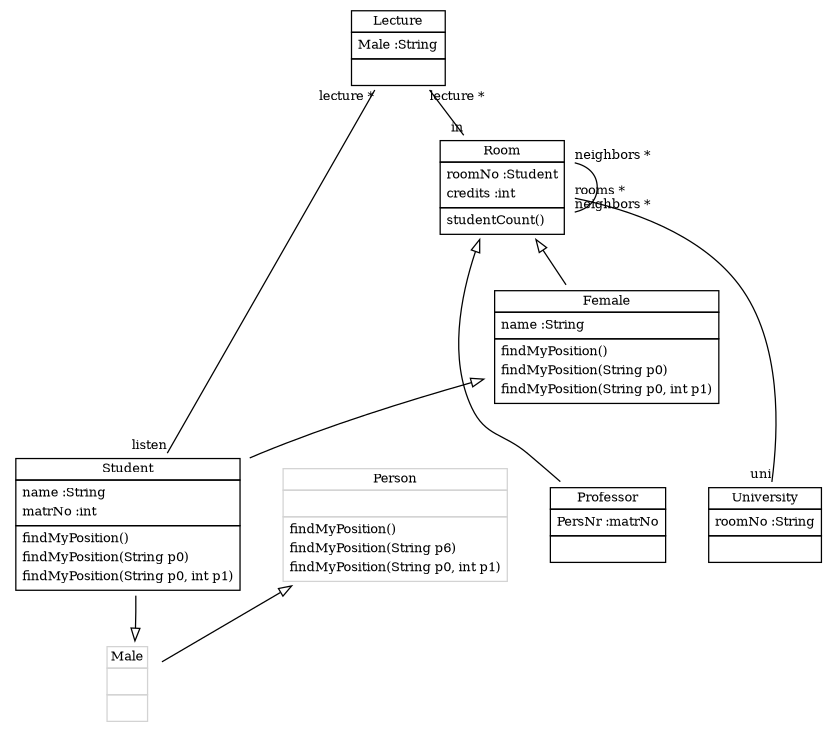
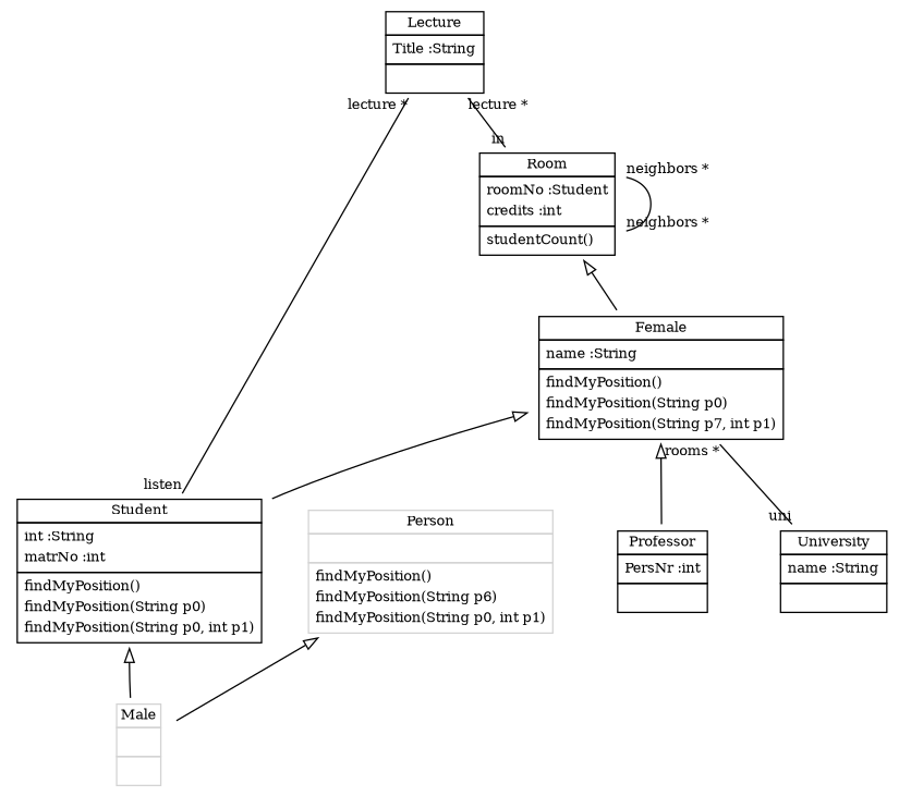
  digraph {
    node [fontsize=10 shape=none]
    edge [fontsize=10 arrowtail=empty dir=back]
-   n1 [label=<<table border='0' cellborder='1' cellspacing='0'> <tr> <td HREF="../src/org/sdmlib/examples/studyright/model/Lecture.java">Lecture</td> </tr> <tr><td><table border='0' cellborder='0' cellspacing='0'> <tr><td align='left'>Male :String</td></tr>  </table></td></tr> <tr><td><table border='0' cellborder='0' cellspacing='0'> <tr><td> </td></tr> </table></td></tr> </table>>]
+   n1 [label=<<table border='0' cellborder='1' cellspacing='0'> <tr> <td HREF="../src/org/sdmlib/examples/studyright/model/Lecture.java">Lecture</td> </tr> <tr><td><table border='0' cellborder='0' cellspacing='0'> <tr><td align='left'>Title :String</td></tr>  </table></td></tr> <tr><td><table border='0' cellborder='0' cellspacing='0'> <tr><td> </td></tr> </table></td></tr> </table>>]
    n2 [label=<<table border='0' cellborder='1' cellspacing='0'> <tr> <td HREF="../src/org/sdmlib/examples/studyright/model/Room.java">Room</td> </tr> <tr><td><table border='0' cellborder='0' cellspacing='0'> <tr><td align='left'>roomNo :Student</td></tr> <tr><td align='left'>credits :int</td></tr>  </table></td></tr> <tr><td><table border='0' cellborder='0' cellspacing='0'> <tr><td align='left'>studentCount()</td></tr>  </table></td></tr> </table>>]
-   n3 [label=<<table border='0' cellborder='1' cellspacing='0'> <tr> <td HREF="../src/org/sdmlib/examples/studyright/model/Student.java">Student</td> </tr> <tr><td><table border='0' cellborder='0' cellspacing='0'> <tr><td align='left'>name :String</td></tr> <tr><td align='left'>matrNo :int</td></tr>  </table></td></tr> <tr><td><table border='0' cellborder='0' cellspacing='0'> <tr><td align='left'>findMyPosition()</td></tr> <tr><td align='left'>findMyPosition(String p0)</td></tr> <tr><td align='left'>findMyPosition(String p0, int p1)</td></tr>  </table></td></tr> </table>>]
-   n4 [label=<<table border='0' cellborder='1' cellspacing='0'> <tr> <td HREF="../src/org/sdmlib/examples/studyright/model/Female.java">Female</td> </tr> <tr><td><table border='0' cellborder='0' cellspacing='0'> <tr><td align='left'>name :String</td></tr>  </table></td></tr> <tr><td><table border='0' cellborder='0' cellspacing='0'> <tr><td align='left'>findMyPosition()</td></tr> <tr><td align='left'>findMyPosition(String p0)</td></tr> <tr><td align='left'>findMyPosition(String p0, int p1)</td></tr>  </table></td></tr> </table>>]
-   n5 [label=<<table border='0' cellborder='1' cellspacing='0'> <tr> <td HREF="../src/org/sdmlib/examples/studyright/model/University.java">University</td> </tr> <tr><td><table border='0' cellborder='0' cellspacing='0'> <tr><td align='left'>roomNo :String</td></tr>  </table></td></tr> <tr><td><table border='0' cellborder='0' cellspacing='0'> <tr><td> </td></tr> </table></td></tr> </table>>]
-   n6 [label=<<table border='0' cellborder='1' cellspacing='0'> <tr> <td HREF="../src/org/sdmlib/examples/studyright/model/Professor.java">Professor</td> </tr> <tr><td><table border='0' cellborder='0' cellspacing='0'> <tr><td align='left'>PersNr :matrNo</td></tr>  </table></td></tr> <tr><td><table border='0' cellborder='0' cellspacing='0'> <tr><td> </td></tr> </table></td></tr> </table>>]
+   n3 [label=<<table border='0' cellborder='1' cellspacing='0'> <tr> <td HREF="../src/org/sdmlib/examples/studyright/model/Student.java">Student</td> </tr> <tr><td><table border='0' cellborder='0' cellspacing='0'> <tr><td align='left'>int :String</td></tr> <tr><td align='left'>matrNo :int</td></tr>  </table></td></tr> <tr><td><table border='0' cellborder='0' cellspacing='0'> <tr><td align='left'>findMyPosition()</td></tr> <tr><td align='left'>findMyPosition(String p0)</td></tr> <tr><td align='left'>findMyPosition(String p0, int p1)</td></tr>  </table></td></tr> </table>>]
+   n4 [label=<<table border='0' cellborder='1' cellspacing='0'> <tr> <td HREF="../src/org/sdmlib/examples/studyright/model/Female.java">Female</td> </tr> <tr><td><table border='0' cellborder='0' cellspacing='0'> <tr><td align='left'>name :String</td></tr>  </table></td></tr> <tr><td><table border='0' cellborder='0' cellspacing='0'> <tr><td align='left'>findMyPosition()</td></tr> <tr><td align='left'>findMyPosition(String p0)</td></tr> <tr><td align='left'>findMyPosition(String p7, int p1)</td></tr>  </table></td></tr> </table>>]
+   n5 [label=<<table border='0' cellborder='1' cellspacing='0'> <tr> <td HREF="../src/org/sdmlib/examples/studyright/model/University.java">University</td> </tr> <tr><td><table border='0' cellborder='0' cellspacing='0'> <tr><td align='left'>name :String</td></tr>  </table></td></tr> <tr><td><table border='0' cellborder='0' cellspacing='0'> <tr><td> </td></tr> </table></td></tr> </table>>]
+   n6 [label=<<table border='0' cellborder='1' cellspacing='0'> <tr> <td HREF="../src/org/sdmlib/examples/studyright/model/Professor.java">Professor</td> </tr> <tr><td><table border='0' cellborder='0' cellspacing='0'> <tr><td align='left'>PersNr :int</td></tr>  </table></td></tr> <tr><td><table border='0' cellborder='0' cellspacing='0'> <tr><td> </td></tr> </table></td></tr> </table>>]
    n7 [label=<<table color='lightgrey' border='0' cellborder='1' cellspacing='0'> <tr> <td HREF="../src/org/sdmlib/examples/studyright/model/Person.java">Person</td> </tr> <tr><td><table border='0' cellborder='0' cellspacing='0'> <tr><td> </td></tr> </table></td></tr> <tr><td><table border='0' cellborder='0' cellspacing='0'> <tr><td align='left'>findMyPosition()</td></tr> <tr><td align='left'>findMyPosition(String p6)</td></tr> <tr><td align='left'>findMyPosition(String p0, int p1)</td></tr>  </table></td></tr> </table>>]
    n8 [label=<<table color='lightgrey' border='0' cellborder='1' cellspacing='0'> <tr> <td HREF="../src/org/sdmlib/examples/studyright/model/Male.java">Male</td> </tr> <tr><td><table border='0' cellborder='0' cellspacing='0'> <tr><td> </td></tr> </table></td></tr> <tr><td><table border='0' cellborder='0' cellspacing='0'> <tr><td> </td></tr> </table></td></tr> </table>>]
    n1 -> n2 [arrowhead=none headlabel=in taillabel="lecture *" arrowtail="" dir=""]
    n1 -> n3 [arrowhead=none headlabel=listen taillabel="lecture *" arrowtail="" dir=""]
    n2 -> n2 [arrowhead=none headlabel="neighbors *" taillabel="neighbors *" arrowtail="" dir=""]
    n2 -> n4
-   n2 -> n5 [arrowhead=none headlabel=uni taillabel="rooms *" arrowtail="" dir=""]
+   n4 -> n5 [arrowhead=none headlabel=uni taillabel="rooms *" arrowtail="" dir=""]
    n4 -> n3
-   n2 -> n6
+   n4 -> n6
    n7 -> n8
-   n8 -> n3
+   n3 -> n8
  }
